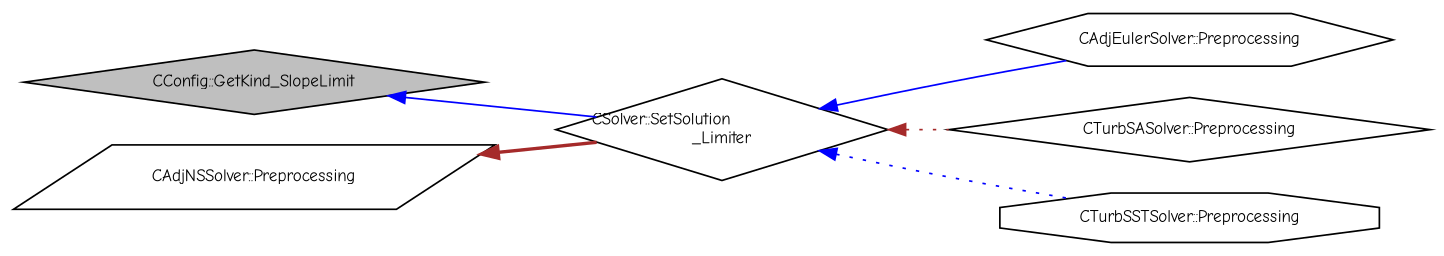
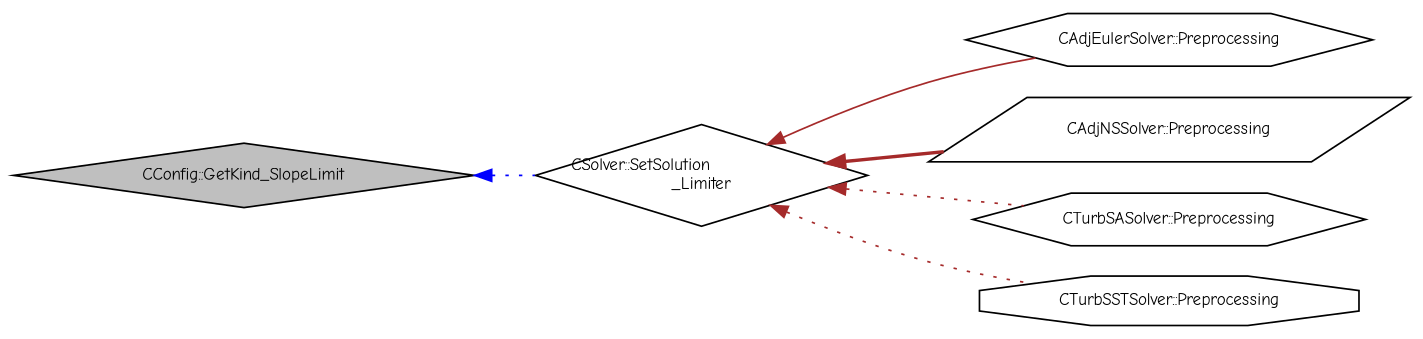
  digraph {
    fontname="Comic Neue"
    rankdir=LR
    node [color=black fillcolor=white fontname="Comic Neue" fontsize=10 shape=diamond style=filled]
    edge [color=brown dir=back fontname="Comic Neue" fontsize=10 labelfontname=Helvetica labelfontsize=10 style=solid]
    n1 [fillcolor=grey75 fontcolor=black height=0.2 label="CConfig::GetKind_SlopeLimit" width=0.4]
    n2 [height=0.2 label="CSolver::SetSolution\l_Limiter" width=0.4]
    n3 [height=0.2 label="CAdjEulerSolver::Preprocessing" shape=hexagon width=0.4]
    n4 [height=0.2 label="CAdjNSSolver::Preprocessing" shape=parallelogram width=0.4]
-   n5 [height=0.2 label="CTurbSASolver::Preprocessing" width=0.4]
+   n5 [height=0.2 label="CTurbSASolver::Preprocessing" shape=hexagon width=0.4]
    n6 [height=0.2 label="CTurbSSTSolver::Preprocessing" shape=octagon width=0.4]
-   n1 -> n2 [color=blue]
-   n2 -> n3 [color=blue]
-   n4 -> n2 [style=bold]
+   n1 -> n2 [color=blue style=dotted]
+   n2 -> n3
+   n2 -> n4 [style=bold]
    n2 -> n5 [style=dotted]
-   n2 -> n6 [color=blue style=dotted]
+   n2 -> n6 [style=dotted]
  }
